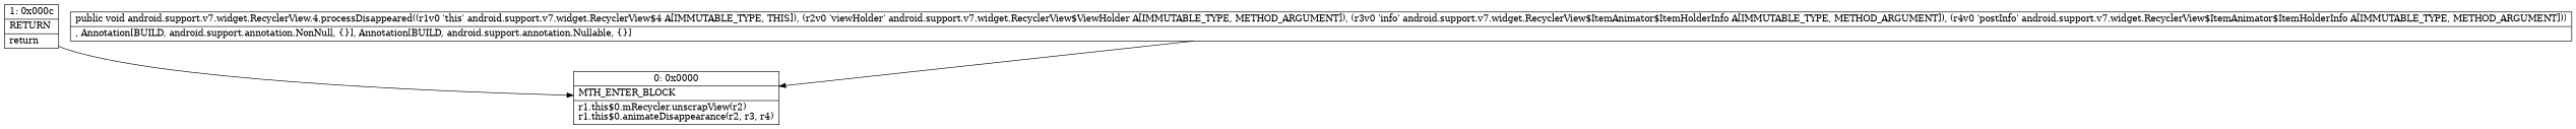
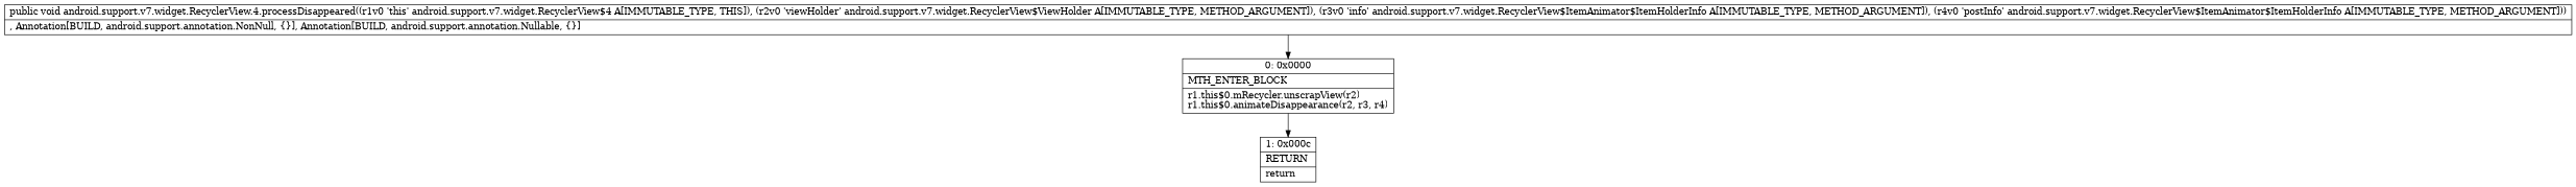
  digraph {
    node [shape=record]
    n1 [label="{0\:\ 0x0000|MTH_ENTER_BLOCK\l|r1.this$0.mRecycler.unscrapView(r2)\lr1.this$0.animateDisappearance(r2, r3, r4)\l}"]
    n2 [label="{1\:\ 0x000c|RETURN\l|return\l}"]
    n3 [label="{public void android.support.v7.widget.RecyclerView.4.processDisappeared((r1v0 'this' android.support.v7.widget.RecyclerView$4 A[IMMUTABLE_TYPE, THIS]), (r2v0 'viewHolder' android.support.v7.widget.RecyclerView$ViewHolder A[IMMUTABLE_TYPE, METHOD_ARGUMENT]), (r3v0 'info' android.support.v7.widget.RecyclerView$ItemAnimator$ItemHolderInfo A[IMMUTABLE_TYPE, METHOD_ARGUMENT]), (r4v0 'postInfo' android.support.v7.widget.RecyclerView$ItemAnimator$ItemHolderInfo A[IMMUTABLE_TYPE, METHOD_ARGUMENT]))  | , Annotation[BUILD, android.support.annotation.NonNull, \{\}], Annotation[BUILD, android.support.annotation.Nullable, \{\}]\l}"]
-   n2 -> n1
+   n1 -> n2
    n3 -> n1
  }
